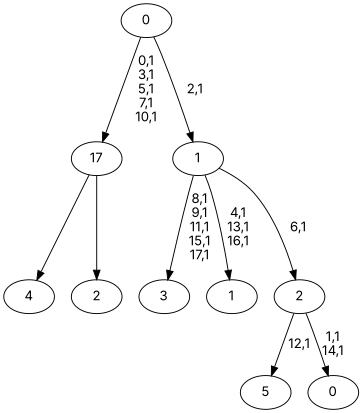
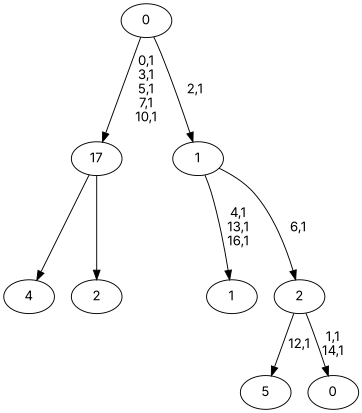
  digraph {
    fontname=Inter
    node [fontname=Inter]
    edge [fontname=Inter]
    n1 [label=5]
    n2 [label=4]
-   n3 [label=3]
    n4 [label=2]
    n5 [label=17]
    n6 [label=1]
    n7 [label=0]
    2
    1
    0
    n5 -> n2
    n5 -> n4
    2 -> n1 [label="12,1"]
    2 -> n7 [label="1,1\n14,1"]
-   1 -> n3 [label="8,1\n9,1\n11,1\n15,1\n17,1"]
    1 -> n6 [label="4,1\n13,1\n16,1"]
    1 -> 2 [label="6,1"]
    0 -> n5 [label="0,1\n3,1\n5,1\n7,1\n10,1"]
    0 -> 1 [label="2,1"]
  }
